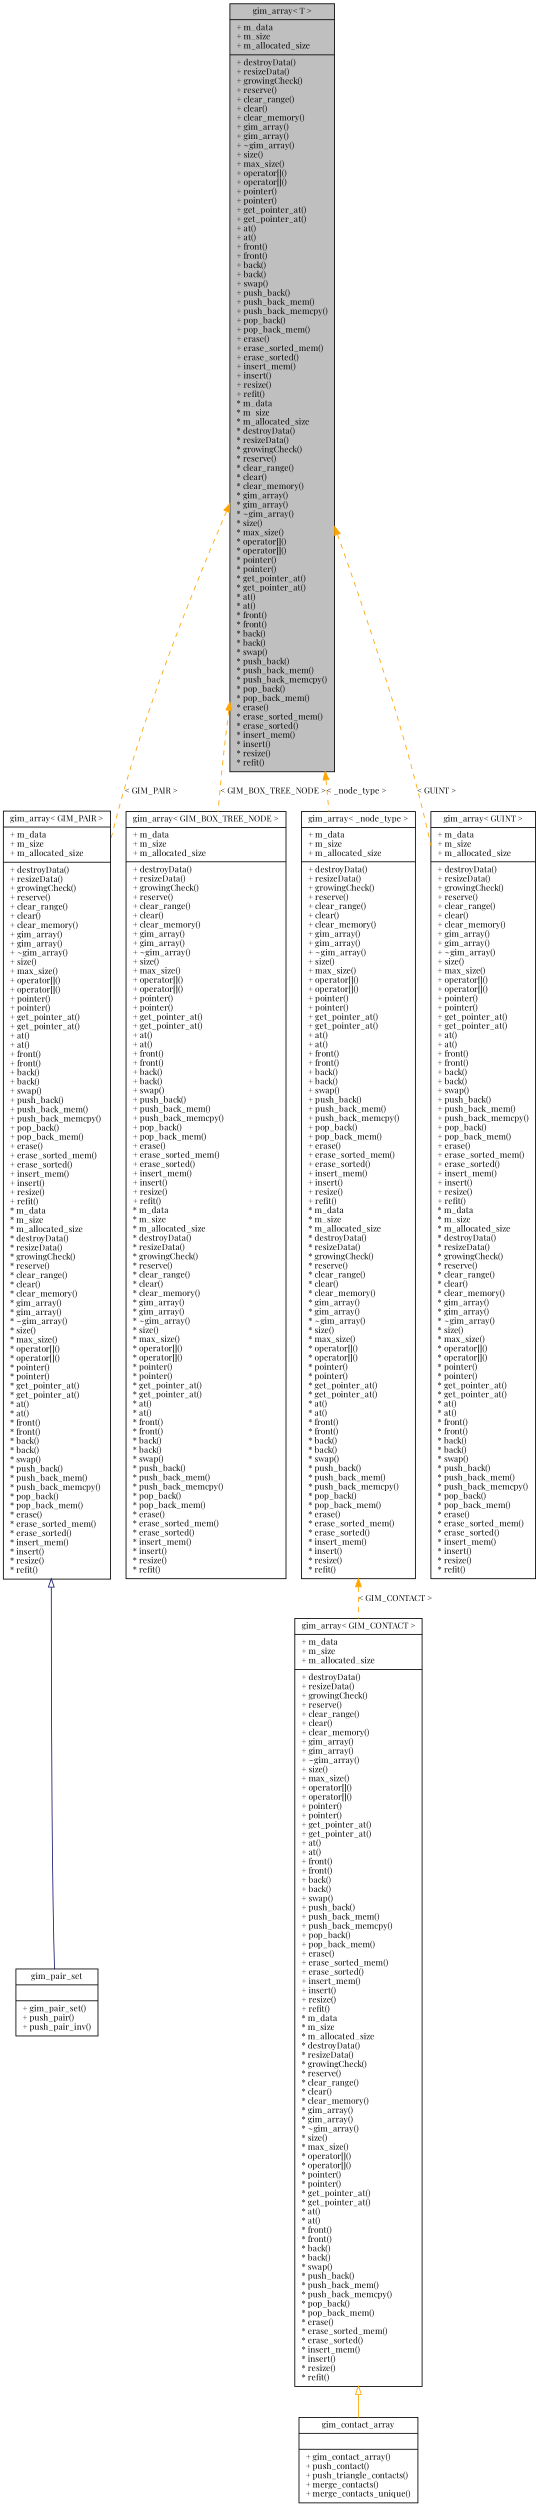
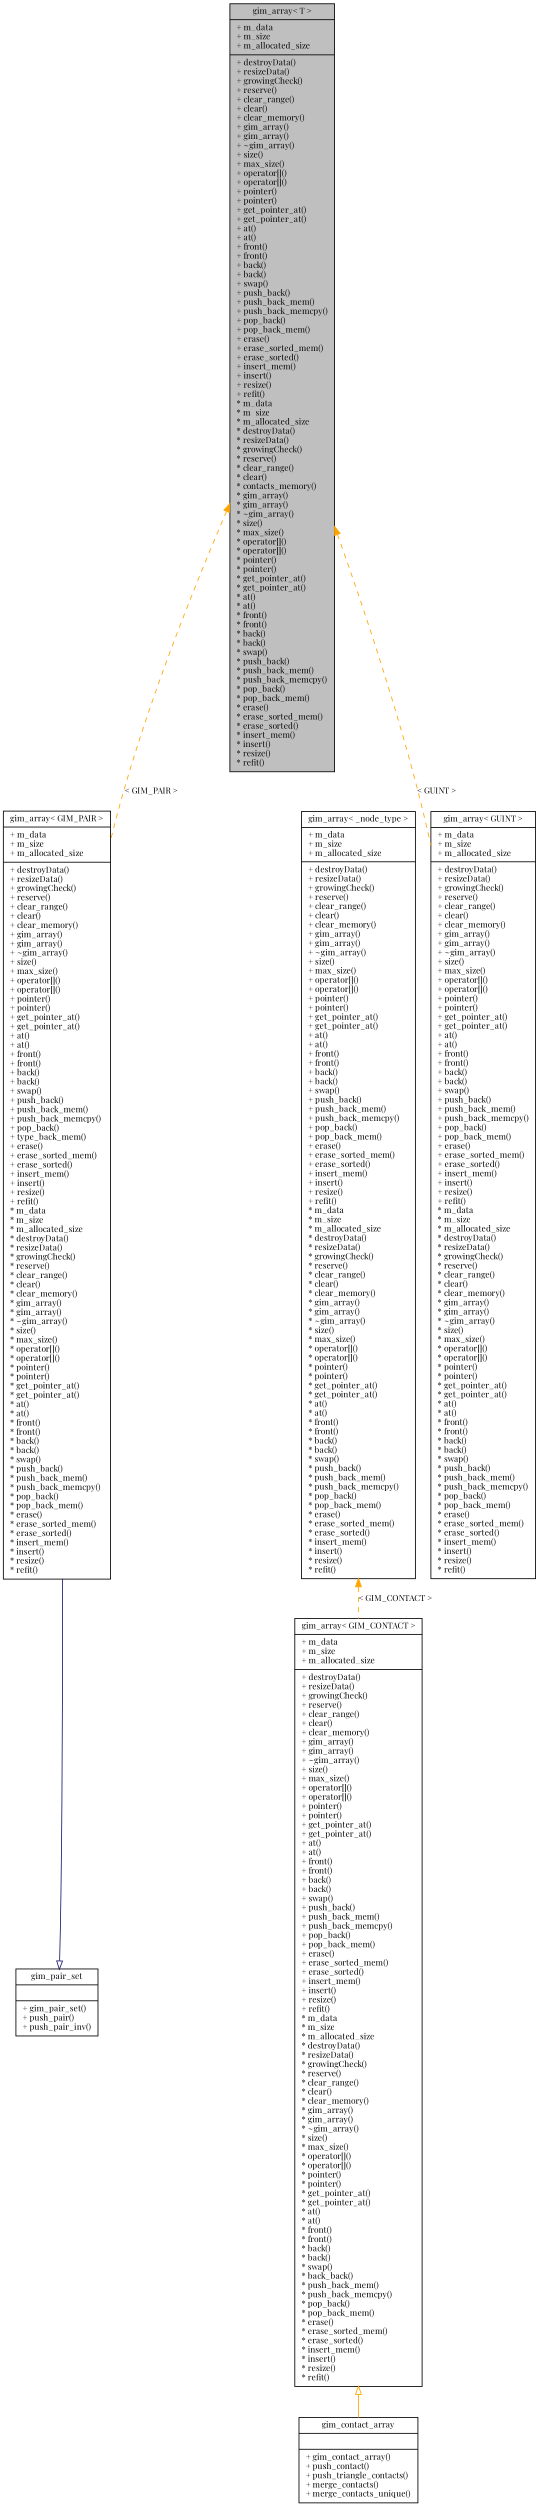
  digraph {
    fontname="Playfair Display"
    node [color=black fillcolor=white fontname="Playfair Display" fontsize=10 shape=record style=filled]
    edge [color=orange dir=back fontname="Playfair Display" fontsize=10 labelfontname=Helvetica labelfontsize=10 style=dashed]
-   n1 [fillcolor=grey75 fontcolor=black height=0.2 label="{gim_array\< T \>\n|+ m_data\l+ m_size\l+ m_allocated_size\l|+ destroyData()\l+ resizeData()\l+ growingCheck()\l+ reserve()\l+ clear_range()\l+ clear()\l+ clear_memory()\l+ gim_array()\l+ gim_array()\l+ ~gim_array()\l+ size()\l+ max_size()\l+ operator[]()\l+ operator[]()\l+ pointer()\l+ pointer()\l+ get_pointer_at()\l+ get_pointer_at()\l+ at()\l+ at()\l+ front()\l+ front()\l+ back()\l+ back()\l+ swap()\l+ push_back()\l+ push_back_mem()\l+ push_back_memcpy()\l+ pop_back()\l+ pop_back_mem()\l+ erase()\l+ erase_sorted_mem()\l+ erase_sorted()\l+ insert_mem()\l+ insert()\l+ resize()\l+ refit()\l* m_data\l* m_size\l* m_allocated_size\l* destroyData()\l* resizeData()\l* growingCheck()\l* reserve()\l* clear_range()\l* clear()\l* clear_memory()\l* gim_array()\l* gim_array()\l* ~gim_array()\l* size()\l* max_size()\l* operator[]()\l* operator[]()\l* pointer()\l* pointer()\l* get_pointer_at()\l* get_pointer_at()\l* at()\l* at()\l* front()\l* front()\l* back()\l* back()\l* swap()\l* push_back()\l* push_back_mem()\l* push_back_memcpy()\l* pop_back()\l* pop_back_mem()\l* erase()\l* erase_sorted_mem()\l* erase_sorted()\l* insert_mem()\l* insert()\l* resize()\l* refit()\l}" width=0.4]
-   n2 [height=0.2 label="{gim_array\< GIM_PAIR \>\n|+ m_data\l+ m_size\l+ m_allocated_size\l|+ destroyData()\l+ resizeData()\l+ growingCheck()\l+ reserve()\l+ clear_range()\l+ clear()\l+ clear_memory()\l+ gim_array()\l+ gim_array()\l+ ~gim_array()\l+ size()\l+ max_size()\l+ operator[]()\l+ operator[]()\l+ pointer()\l+ pointer()\l+ get_pointer_at()\l+ get_pointer_at()\l+ at()\l+ at()\l+ front()\l+ front()\l+ back()\l+ back()\l+ swap()\l+ push_back()\l+ push_back_mem()\l+ push_back_memcpy()\l+ pop_back()\l+ pop_back_mem()\l+ erase()\l+ erase_sorted_mem()\l+ erase_sorted()\l+ insert_mem()\l+ insert()\l+ resize()\l+ refit()\l* m_data\l* m_size\l* m_allocated_size\l* destroyData()\l* resizeData()\l* growingCheck()\l* reserve()\l* clear_range()\l* clear()\l* clear_memory()\l* gim_array()\l* gim_array()\l* ~gim_array()\l* size()\l* max_size()\l* operator[]()\l* operator[]()\l* pointer()\l* pointer()\l* get_pointer_at()\l* get_pointer_at()\l* at()\l* at()\l* front()\l* front()\l* back()\l* back()\l* swap()\l* push_back()\l* push_back_mem()\l* push_back_memcpy()\l* pop_back()\l* pop_back_mem()\l* erase()\l* erase_sorted_mem()\l* erase_sorted()\l* insert_mem()\l* insert()\l* resize()\l* refit()\l}" width=0.4]
-   n3 [height=0.2 label="{gim_array\< GIM_BOX_TREE_NODE \>\n|+ m_data\l+ m_size\l+ m_allocated_size\l|+ destroyData()\l+ resizeData()\l+ growingCheck()\l+ reserve()\l+ clear_range()\l+ clear()\l+ clear_memory()\l+ gim_array()\l+ gim_array()\l+ ~gim_array()\l+ size()\l+ max_size()\l+ operator[]()\l+ operator[]()\l+ pointer()\l+ pointer()\l+ get_pointer_at()\l+ get_pointer_at()\l+ at()\l+ at()\l+ front()\l+ front()\l+ back()\l+ back()\l+ swap()\l+ push_back()\l+ push_back_mem()\l+ push_back_memcpy()\l+ pop_back()\l+ pop_back_mem()\l+ erase()\l+ erase_sorted_mem()\l+ erase_sorted()\l+ insert_mem()\l+ insert()\l+ resize()\l+ refit()\l* m_data\l* m_size\l* m_allocated_size\l* destroyData()\l* resizeData()\l* growingCheck()\l* reserve()\l* clear_range()\l* clear()\l* clear_memory()\l* gim_array()\l* gim_array()\l* ~gim_array()\l* size()\l* max_size()\l* operator[]()\l* operator[]()\l* pointer()\l* pointer()\l* get_pointer_at()\l* get_pointer_at()\l* at()\l* at()\l* front()\l* front()\l* back()\l* back()\l* swap()\l* push_back()\l* push_back_mem()\l* push_back_memcpy()\l* pop_back()\l* pop_back_mem()\l* erase()\l* erase_sorted_mem()\l* erase_sorted()\l* insert_mem()\l* insert()\l* resize()\l* refit()\l}" width=0.4]
+   n1 [fillcolor=grey75 fontcolor=black height=0.2 label="{gim_array\< T \>\n|+ m_data\l+ m_size\l+ m_allocated_size\l|+ destroyData()\l+ resizeData()\l+ growingCheck()\l+ reserve()\l+ clear_range()\l+ clear()\l+ clear_memory()\l+ gim_array()\l+ gim_array()\l+ ~gim_array()\l+ size()\l+ max_size()\l+ operator[]()\l+ operator[]()\l+ pointer()\l+ pointer()\l+ get_pointer_at()\l+ get_pointer_at()\l+ at()\l+ at()\l+ front()\l+ front()\l+ back()\l+ back()\l+ swap()\l+ push_back()\l+ push_back_mem()\l+ push_back_memcpy()\l+ pop_back()\l+ pop_back_mem()\l+ erase()\l+ erase_sorted_mem()\l+ erase_sorted()\l+ insert_mem()\l+ insert()\l+ resize()\l+ refit()\l* m_data\l* m_size\l* m_allocated_size\l* destroyData()\l* resizeData()\l* growingCheck()\l* reserve()\l* clear_range()\l* clear()\l* contacts_memory()\l* gim_array()\l* gim_array()\l* ~gim_array()\l* size()\l* max_size()\l* operator[]()\l* operator[]()\l* pointer()\l* pointer()\l* get_pointer_at()\l* get_pointer_at()\l* at()\l* at()\l* front()\l* front()\l* back()\l* back()\l* swap()\l* push_back()\l* push_back_mem()\l* push_back_memcpy()\l* pop_back()\l* pop_back_mem()\l* erase()\l* erase_sorted_mem()\l* erase_sorted()\l* insert_mem()\l* insert()\l* resize()\l* refit()\l}" width=0.4]
+   n2 [height=0.2 label="{gim_array\< GIM_PAIR \>\n|+ m_data\l+ m_size\l+ m_allocated_size\l|+ destroyData()\l+ resizeData()\l+ growingCheck()\l+ reserve()\l+ clear_range()\l+ clear()\l+ clear_memory()\l+ gim_array()\l+ gim_array()\l+ ~gim_array()\l+ size()\l+ max_size()\l+ operator[]()\l+ operator[]()\l+ pointer()\l+ pointer()\l+ get_pointer_at()\l+ get_pointer_at()\l+ at()\l+ at()\l+ front()\l+ front()\l+ back()\l+ back()\l+ swap()\l+ push_back()\l+ push_back_mem()\l+ push_back_memcpy()\l+ pop_back()\l+ type_back_mem()\l+ erase()\l+ erase_sorted_mem()\l+ erase_sorted()\l+ insert_mem()\l+ insert()\l+ resize()\l+ refit()\l* m_data\l* m_size\l* m_allocated_size\l* destroyData()\l* resizeData()\l* growingCheck()\l* reserve()\l* clear_range()\l* clear()\l* clear_memory()\l* gim_array()\l* gim_array()\l* ~gim_array()\l* size()\l* max_size()\l* operator[]()\l* operator[]()\l* pointer()\l* pointer()\l* get_pointer_at()\l* get_pointer_at()\l* at()\l* at()\l* front()\l* front()\l* back()\l* back()\l* swap()\l* push_back()\l* push_back_mem()\l* push_back_memcpy()\l* pop_back()\l* pop_back_mem()\l* erase()\l* erase_sorted_mem()\l* erase_sorted()\l* insert_mem()\l* insert()\l* resize()\l* refit()\l}" width=0.4]
    n4 [height=0.2 label="{gim_array\< _node_type \>\n|+ m_data\l+ m_size\l+ m_allocated_size\l|+ destroyData()\l+ resizeData()\l+ growingCheck()\l+ reserve()\l+ clear_range()\l+ clear()\l+ clear_memory()\l+ gim_array()\l+ gim_array()\l+ ~gim_array()\l+ size()\l+ max_size()\l+ operator[]()\l+ operator[]()\l+ pointer()\l+ pointer()\l+ get_pointer_at()\l+ get_pointer_at()\l+ at()\l+ at()\l+ front()\l+ front()\l+ back()\l+ back()\l+ swap()\l+ push_back()\l+ push_back_mem()\l+ push_back_memcpy()\l+ pop_back()\l+ pop_back_mem()\l+ erase()\l+ erase_sorted_mem()\l+ erase_sorted()\l+ insert_mem()\l+ insert()\l+ resize()\l+ refit()\l* m_data\l* m_size\l* m_allocated_size\l* destroyData()\l* resizeData()\l* growingCheck()\l* reserve()\l* clear_range()\l* clear()\l* clear_memory()\l* gim_array()\l* gim_array()\l* ~gim_array()\l* size()\l* max_size()\l* operator[]()\l* operator[]()\l* pointer()\l* pointer()\l* get_pointer_at()\l* get_pointer_at()\l* at()\l* at()\l* front()\l* front()\l* back()\l* back()\l* swap()\l* push_back()\l* push_back_mem()\l* push_back_memcpy()\l* pop_back()\l* pop_back_mem()\l* erase()\l* erase_sorted_mem()\l* erase_sorted()\l* insert_mem()\l* insert()\l* resize()\l* refit()\l}" width=0.4]
    n5 [height=0.2 label="{gim_array\< GUINT \>\n|+ m_data\l+ m_size\l+ m_allocated_size\l|+ destroyData()\l+ resizeData()\l+ growingCheck()\l+ reserve()\l+ clear_range()\l+ clear()\l+ clear_memory()\l+ gim_array()\l+ gim_array()\l+ ~gim_array()\l+ size()\l+ max_size()\l+ operator[]()\l+ operator[]()\l+ pointer()\l+ pointer()\l+ get_pointer_at()\l+ get_pointer_at()\l+ at()\l+ at()\l+ front()\l+ front()\l+ back()\l+ back()\l+ swap()\l+ push_back()\l+ push_back_mem()\l+ push_back_memcpy()\l+ pop_back()\l+ pop_back_mem()\l+ erase()\l+ erase_sorted_mem()\l+ erase_sorted()\l+ insert_mem()\l+ insert()\l+ resize()\l+ refit()\l* m_data\l* m_size\l* m_allocated_size\l* destroyData()\l* resizeData()\l* growingCheck()\l* reserve()\l* clear_range()\l* clear()\l* clear_memory()\l* gim_array()\l* gim_array()\l* ~gim_array()\l* size()\l* max_size()\l* operator[]()\l* operator[]()\l* pointer()\l* pointer()\l* get_pointer_at()\l* get_pointer_at()\l* at()\l* at()\l* front()\l* front()\l* back()\l* back()\l* swap()\l* push_back()\l* push_back_mem()\l* push_back_memcpy()\l* pop_back()\l* pop_back_mem()\l* erase()\l* erase_sorted_mem()\l* erase_sorted()\l* insert_mem()\l* insert()\l* resize()\l* refit()\l}" width=0.4]
    n6 [height=0.2 label="{gim_pair_set\n||+ gim_pair_set()\l+ push_pair()\l+ push_pair_inv()\l}" width=0.4]
-   n7 [height=0.2 label="{gim_array\< GIM_CONTACT \>\n|+ m_data\l+ m_size\l+ m_allocated_size\l|+ destroyData()\l+ resizeData()\l+ growingCheck()\l+ reserve()\l+ clear_range()\l+ clear()\l+ clear_memory()\l+ gim_array()\l+ gim_array()\l+ ~gim_array()\l+ size()\l+ max_size()\l+ operator[]()\l+ operator[]()\l+ pointer()\l+ pointer()\l+ get_pointer_at()\l+ get_pointer_at()\l+ at()\l+ at()\l+ front()\l+ front()\l+ back()\l+ back()\l+ swap()\l+ push_back()\l+ push_back_mem()\l+ push_back_memcpy()\l+ pop_back()\l+ pop_back_mem()\l+ erase()\l+ erase_sorted_mem()\l+ erase_sorted()\l+ insert_mem()\l+ insert()\l+ resize()\l+ refit()\l* m_data\l* m_size\l* m_allocated_size\l* destroyData()\l* resizeData()\l* growingCheck()\l* reserve()\l* clear_range()\l* clear()\l* clear_memory()\l* gim_array()\l* gim_array()\l* ~gim_array()\l* size()\l* max_size()\l* operator[]()\l* operator[]()\l* pointer()\l* pointer()\l* get_pointer_at()\l* get_pointer_at()\l* at()\l* at()\l* front()\l* front()\l* back()\l* back()\l* swap()\l* push_back()\l* push_back_mem()\l* push_back_memcpy()\l* pop_back()\l* pop_back_mem()\l* erase()\l* erase_sorted_mem()\l* erase_sorted()\l* insert_mem()\l* insert()\l* resize()\l* refit()\l}" width=0.4]
+   n7 [height=0.2 label="{gim_array\< GIM_CONTACT \>\n|+ m_data\l+ m_size\l+ m_allocated_size\l|+ destroyData()\l+ resizeData()\l+ growingCheck()\l+ reserve()\l+ clear_range()\l+ clear()\l+ clear_memory()\l+ gim_array()\l+ gim_array()\l+ ~gim_array()\l+ size()\l+ max_size()\l+ operator[]()\l+ operator[]()\l+ pointer()\l+ pointer()\l+ get_pointer_at()\l+ get_pointer_at()\l+ at()\l+ at()\l+ front()\l+ front()\l+ back()\l+ back()\l+ swap()\l+ push_back()\l+ push_back_mem()\l+ push_back_memcpy()\l+ pop_back()\l+ pop_back_mem()\l+ erase()\l+ erase_sorted_mem()\l+ erase_sorted()\l+ insert_mem()\l+ insert()\l+ resize()\l+ refit()\l* m_data\l* m_size\l* m_allocated_size\l* destroyData()\l* resizeData()\l* growingCheck()\l* reserve()\l* clear_range()\l* clear()\l* clear_memory()\l* gim_array()\l* gim_array()\l* ~gim_array()\l* size()\l* max_size()\l* operator[]()\l* operator[]()\l* pointer()\l* pointer()\l* get_pointer_at()\l* get_pointer_at()\l* at()\l* at()\l* front()\l* front()\l* back()\l* back()\l* swap()\l* back_back()\l* push_back_mem()\l* push_back_memcpy()\l* pop_back()\l* pop_back_mem()\l* erase()\l* erase_sorted_mem()\l* erase_sorted()\l* insert_mem()\l* insert()\l* resize()\l* refit()\l}" width=0.4]
    n8 [height=0.2 label="{gim_contact_array\n||+ gim_contact_array()\l+ push_contact()\l+ push_triangle_contacts()\l+ merge_contacts()\l+ merge_contacts_unique()\l}" width=0.4]
    n1 -> n2 [label="\< GIM_PAIR \>"]
-   n1 -> n3 [label="\< GIM_BOX_TREE_NODE \>"]
-   n1 -> n4 [label="\< _node_type \>"]
    n1 -> n5 [label="\< GUINT \>"]
-   n2 -> n6 [arrowtail=empty color=midnightblue style=solid]
+   n6 -> n2 [arrowtail=empty color=midnightblue style=solid]
    n4 -> n7 [label="\< GIM_CONTACT \>"]
    n7 -> n8 [arrowtail=empty style=solid]
  }
